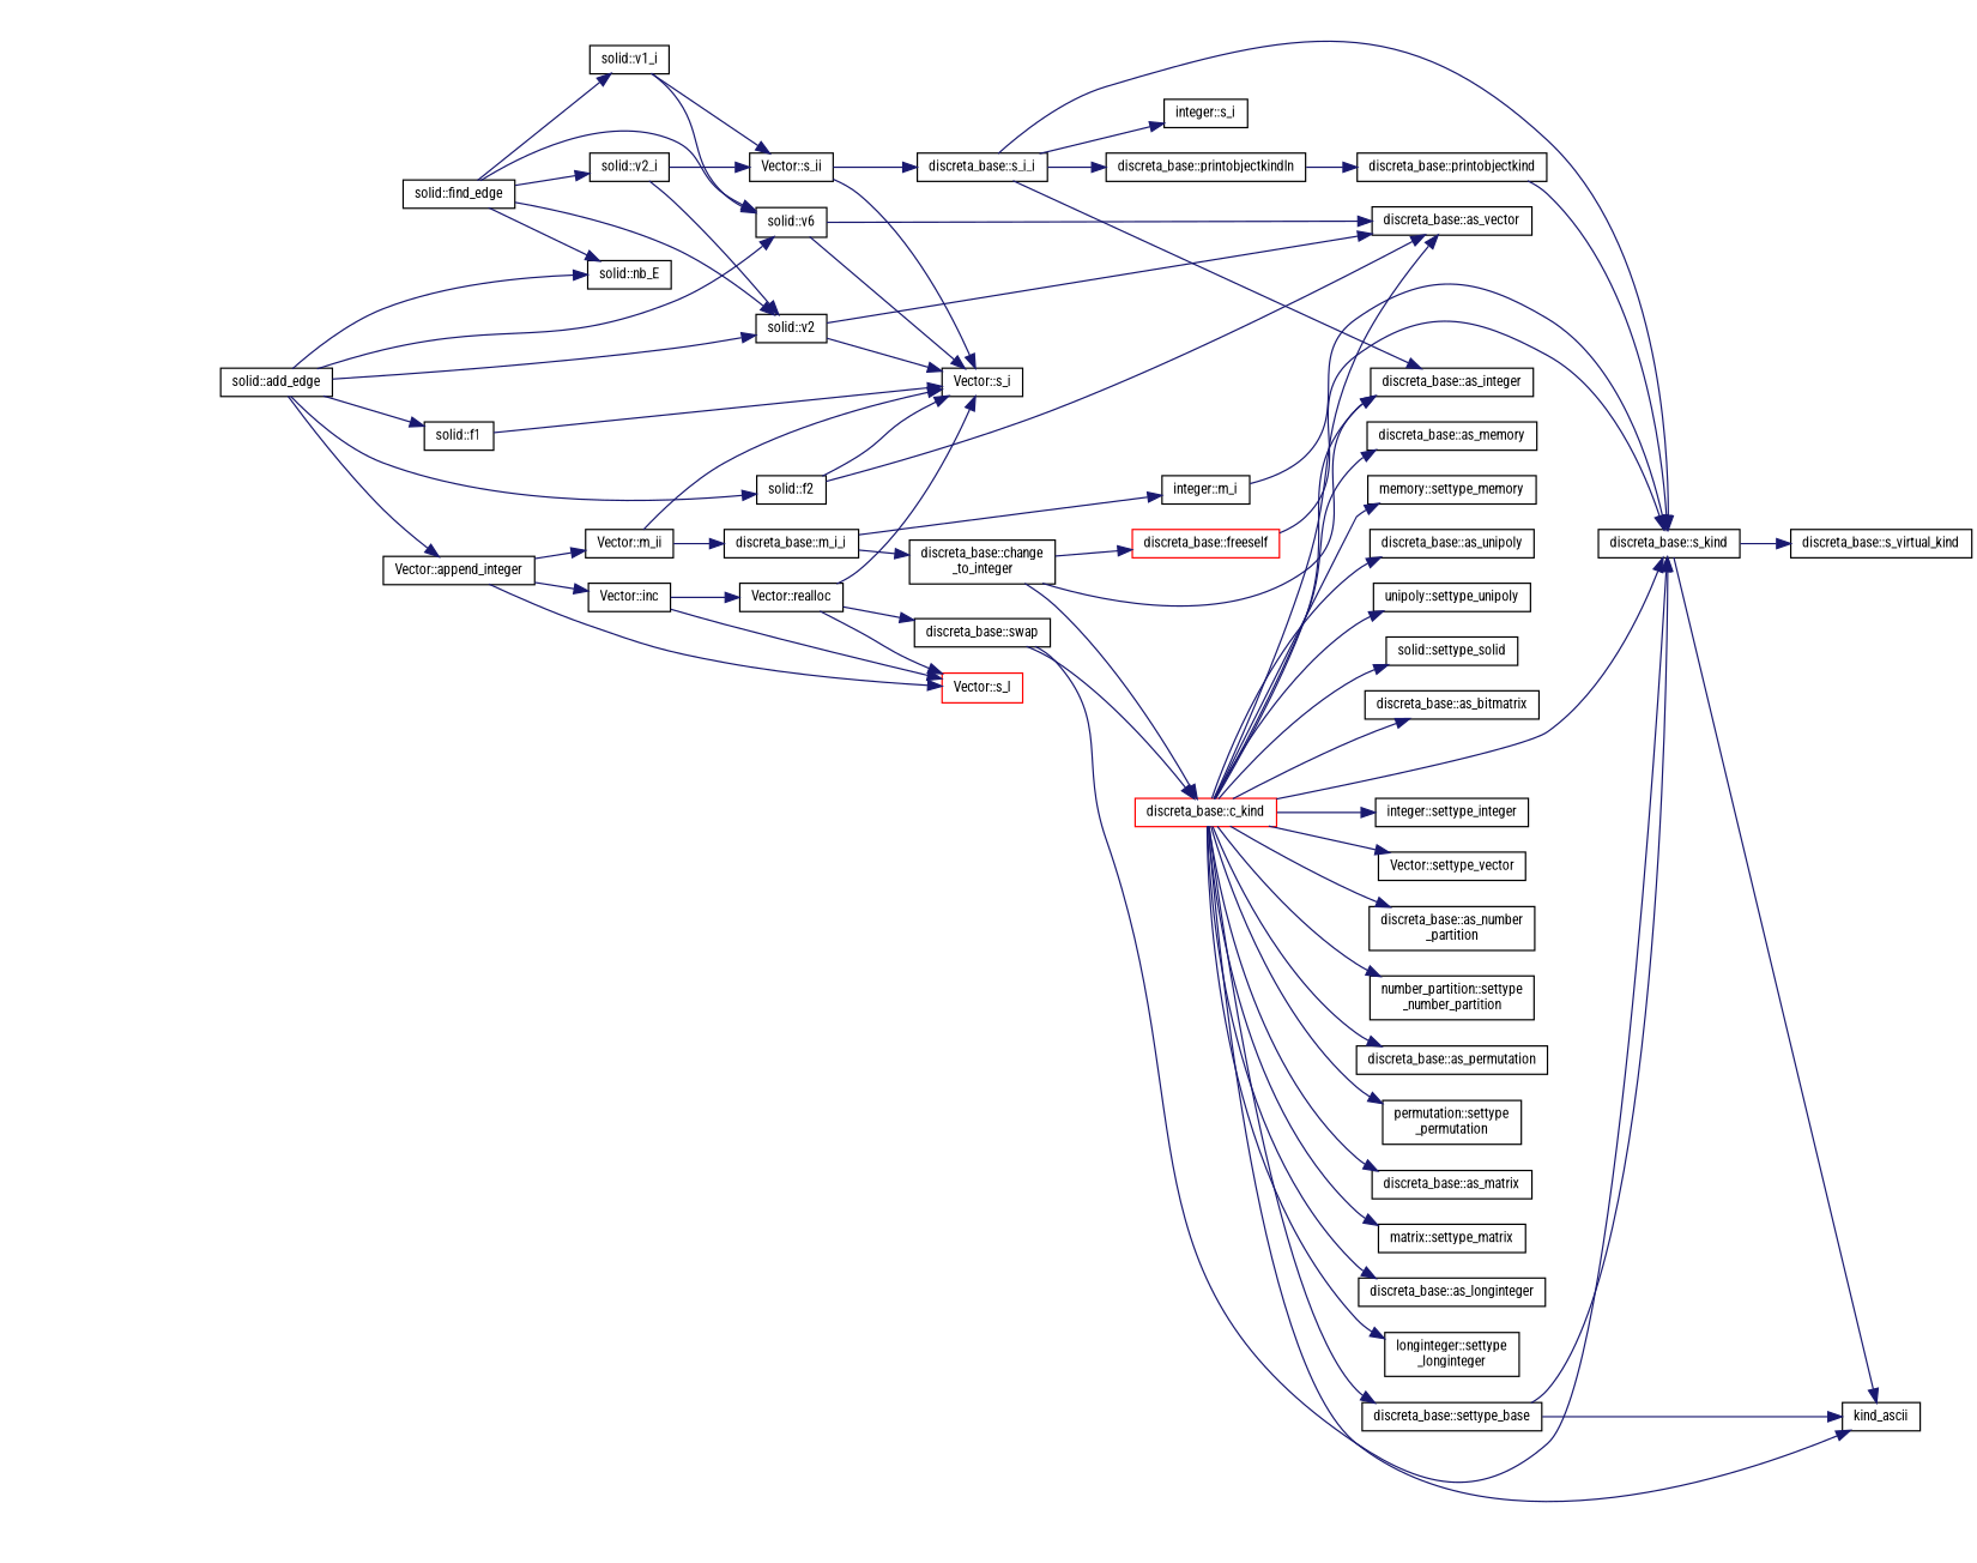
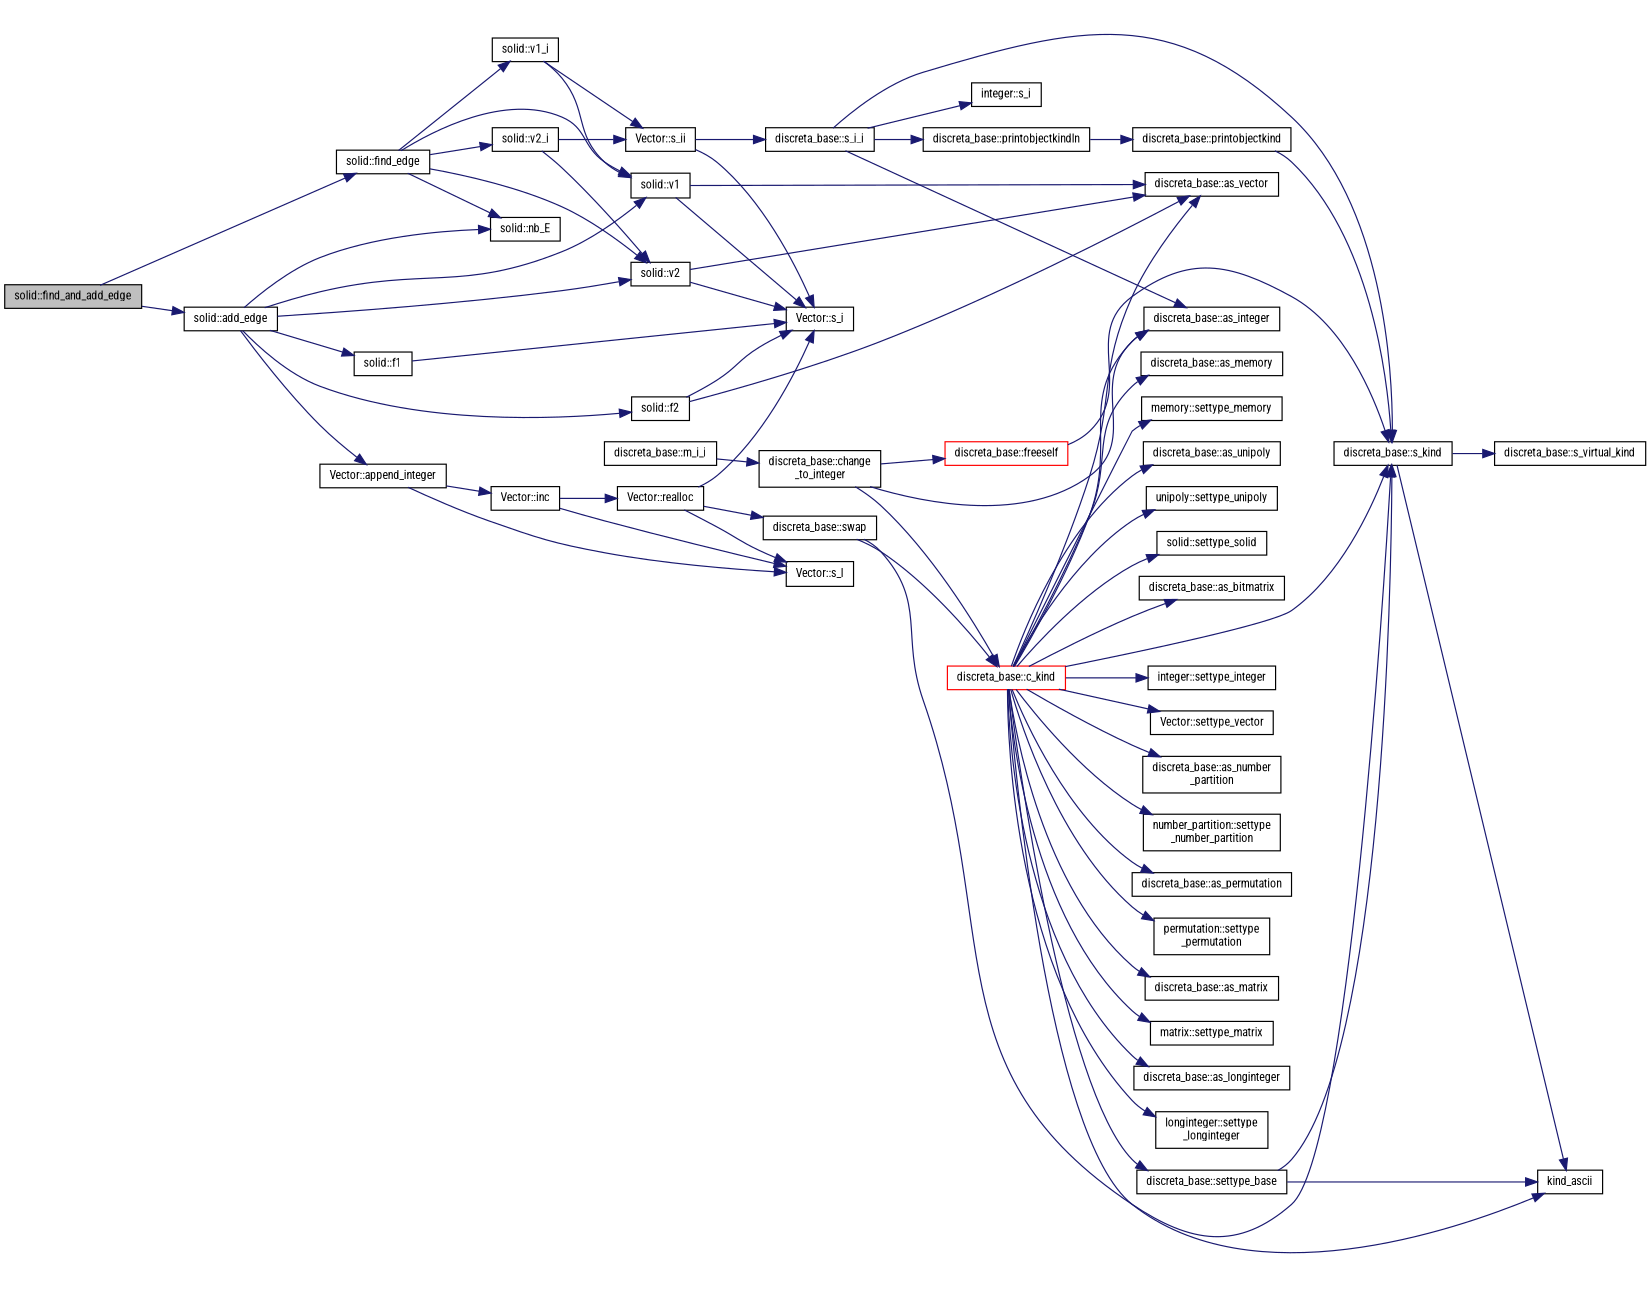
  digraph {
    fontname="Roboto Condensed"
    rankdir=LR
    node [color=black fillcolor=white fontname="Roboto Condensed" fontsize=10 shape=record style=filled]
    edge [color=midnightblue fontname="Roboto Condensed" fontsize=10 labelfontname=Helvetica labelfontsize=10 style=solid]
+   n1 [fillcolor=grey75 fontcolor=black height=0.2 label="solid::find_and_add_edge" width=0.4]
    n2 [height=0.2 label="solid::find_edge" width=0.4]
    n3 [height=0.2 label="solid::add_edge" width=0.4]
    n4 [height=0.2 label="solid::nb_E" width=0.4]
    n5 [height=0.2 label="solid::v1_i" width=0.4]
-   n6 [height=0.2 label="solid::v6" width=0.4]
+   n6 [height=0.2 label="solid::v1" width=0.4]
    n7 [height=0.2 label="solid::v2_i" width=0.4]
    n8 [height=0.2 label="solid::v2" width=0.4]
    n9 [height=0.2 label="Vector::append_integer" width=0.4]
    n10 [height=0.2 label="solid::f1" width=0.4]
    n11 [height=0.2 label="solid::f2" width=0.4]
    n12 [height=0.2 label="Vector::s_ii" width=0.4]
    n13 [height=0.2 label="Vector::s_i" width=0.4]
    n14 [height=0.2 label="discreta_base::as_vector" width=0.4]
    n15 [height=0.2 label="discreta_base::s_i_i" width=0.4]
    n16 [height=0.2 label="discreta_base::s_kind" width=0.4]
    n17 [height=0.2 label="discreta_base::printobjectkindln" width=0.4]
    n18 [height=0.2 label="discreta_base::as_integer" width=0.4]
    n19 [height=0.2 label="integer::s_i" width=0.4]
    n20 [height=0.2 label="discreta_base::s_virtual_kind" width=0.4]
    n21 [height=0.2 label=kind_ascii width=0.4]
    n22 [height=0.2 label="discreta_base::printobjectkind" width=0.4]
-   n23 [color=red height=0.2 label="Vector::s_l" width=0.4]
+   n23 [height=0.2 label="Vector::s_l" width=0.4]
    n24 [height=0.2 label="Vector::inc" width=0.4]
-   n25 [height=0.2 label="Vector::m_ii" width=0.4]
    n26 [height=0.2 label="Vector::realloc" width=0.4]
    n27 [height=0.2 label="discreta_base::m_i_i" width=0.4]
    n28 [height=0.2 label="discreta_base::swap" width=0.4]
    n29 [color=red height=0.2 label="discreta_base::c_kind" width=0.4]
    n30 [height=0.2 label="discreta_base::settype_base" width=0.4]
    n31 [height=0.2 label="integer::settype_integer" width=0.4]
    n32 [height=0.2 label="Vector::settype_vector" width=0.4]
    n33 [height=0.2 label="discreta_base::as_number\l_partition" width=0.4]
    n34 [height=0.2 label="number_partition::settype\l_number_partition" width=0.4]
    n35 [height=0.2 label="discreta_base::as_permutation" width=0.4]
    n36 [height=0.2 label="permutation::settype\l_permutation" width=0.4]
    n37 [height=0.2 label="discreta_base::as_matrix" width=0.4]
    n38 [height=0.2 label="matrix::settype_matrix" width=0.4]
    n39 [height=0.2 label="discreta_base::as_longinteger" width=0.4]
    n40 [height=0.2 label="longinteger::settype\l_longinteger" width=0.4]
    n41 [height=0.2 label="discreta_base::as_memory" width=0.4]
    n42 [height=0.2 label="memory::settype_memory" width=0.4]
    n43 [height=0.2 label="discreta_base::as_unipoly" width=0.4]
    n44 [height=0.2 label="unipoly::settype_unipoly" width=0.4]
    n45 [height=0.2 label="solid::settype_solid" width=0.4]
    n46 [height=0.2 label="discreta_base::as_bitmatrix" width=0.4]
    n47 [height=0.2 label="discreta_base::change\l_to_integer" width=0.4]
-   n48 [height=0.2 label="integer::m_i" width=0.4]
    n49 [color=red height=0.2 label="discreta_base::freeself" width=0.4]
+   n1 -> n2
+   n1 -> n3
    n2 -> n4
    n2 -> n5
    n2 -> n6
    n2 -> n7
    n2 -> n8
    n3 -> n4
    n3 -> n6
    n3 -> n8
    n3 -> n9
    n3 -> n10
    n3 -> n11
    n5 -> n6
    n5 -> n12
    n6 -> n13
    n6 -> n14
    n7 -> n8
    n7 -> n12
    n8 -> n13
    n8 -> n14
    n9 -> n23
    n9 -> n24
-   n9 -> n25
    n10 -> n13
    n11 -> n13
    n11 -> n14
    n12 -> n13
    n12 -> n15
    n15 -> n16
    n15 -> n17
    n15 -> n18
    n15 -> n19
    n16 -> n20
    n16 -> n21
    n17 -> n22
    n22 -> n16
    n24 -> n23
    n24 -> n26
-   n25 -> n13
-   n25 -> n27
    n26 -> n13
    n26 -> n23
    n26 -> n28
    n27 -> n47
-   n27 -> n48
    n28 -> n16
    n28 -> n29
    n29 -> n14
    n29 -> n16
    n29 -> n18
    n29 -> n21
    n29 -> n30
    n29 -> n31
    n29 -> n32
    n29 -> n33
    n29 -> n34
    n29 -> n35
    n29 -> n36
    n29 -> n37
    n29 -> n38
    n29 -> n39
    n29 -> n40
    n29 -> n41
    n29 -> n42
    n29 -> n43
    n29 -> n44
    n29 -> n45
    n29 -> n46
    n30 -> n16
    n30 -> n21
    n47 -> n18
    n47 -> n29
    n47 -> n49
-   n48 -> n16
    n49 -> n16
  }
